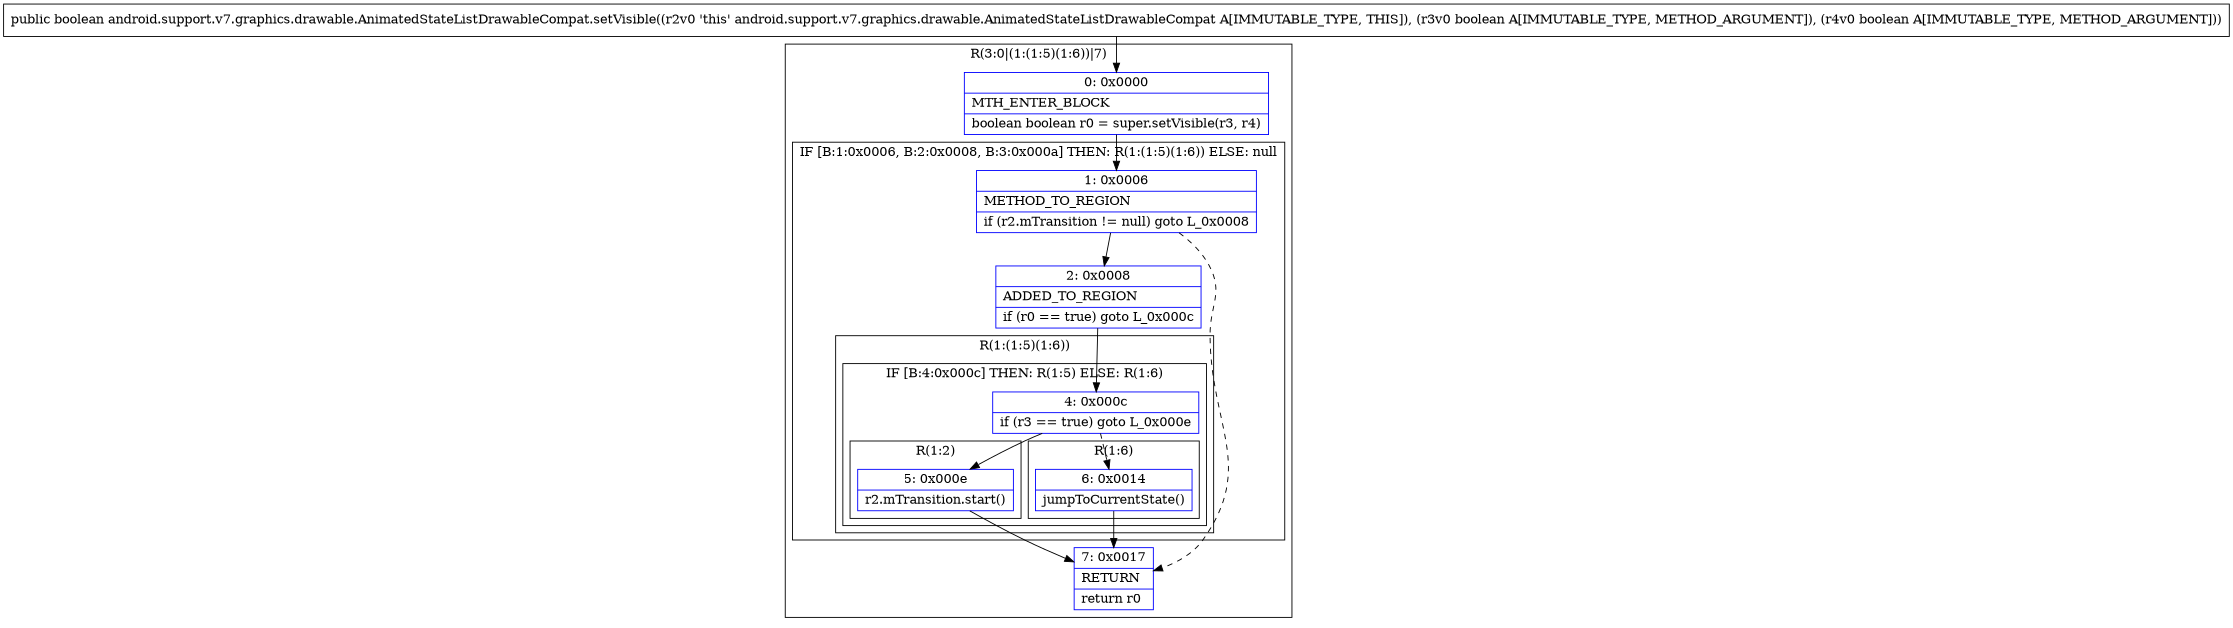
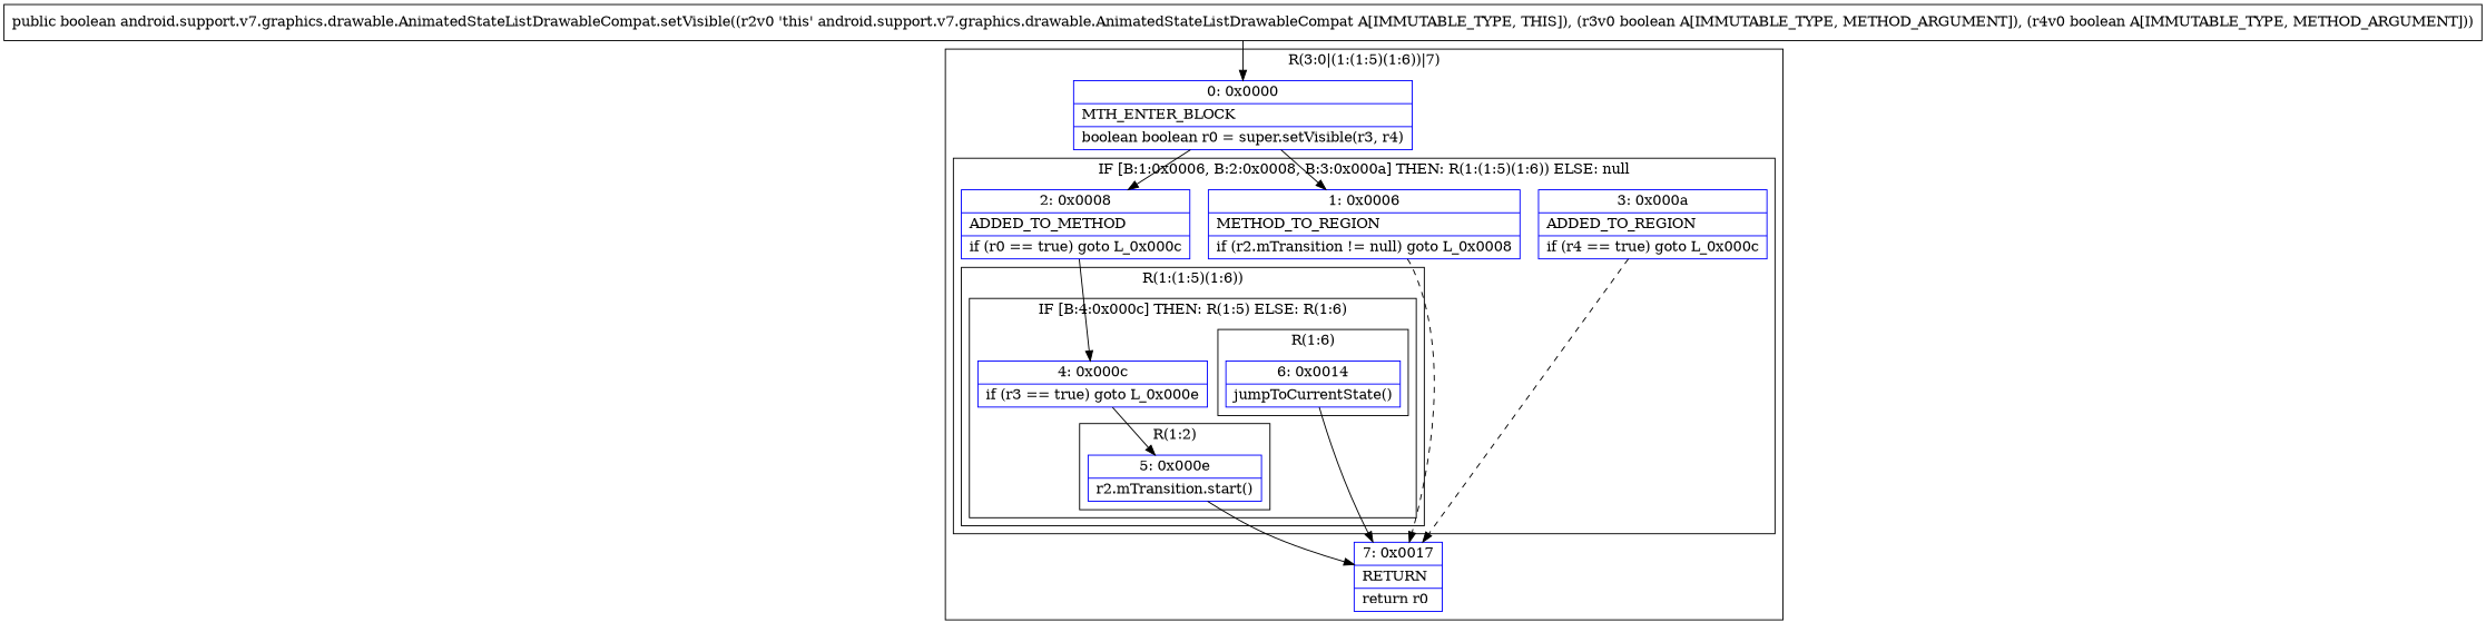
  digraph {
    node [color=blue shape=record]
    n1 [label="{5\:\ 0x000e|r2.mTransition.start()\l}"]
    n2 [label="{6\:\ 0x0014|jumpToCurrentState()\l}"]
    n3 [label="{4\:\ 0x000c|if (r3 == true) goto L_0x000e\l}"]
    n4 [label="{1\:\ 0x0006|METHOD_TO_REGION\l|if (r2.mTransition != null) goto L_0x0008\l}"]
-   n5 [label="{2\:\ 0x0008|ADDED_TO_REGION\l|if (r0 == true) goto L_0x000c\l}"]
+   n5 [label="{2\:\ 0x0008|ADDED_TO_METHOD\l|if (r0 == true) goto L_0x000c\l}"]
+   n6 [label="{3\:\ 0x000a|ADDED_TO_REGION\l|if (r4 == true) goto L_0x000c\l}"]
    n7 [label="{0\:\ 0x0000|MTH_ENTER_BLOCK\l|boolean boolean r0 = super.setVisible(r3, r4)\l}"]
    n8 [label="{7\:\ 0x0017|RETURN\l|return r0\l}"]
    n9 [label="{public boolean android.support.v7.graphics.drawable.AnimatedStateListDrawableCompat.setVisible((r2v0 'this' android.support.v7.graphics.drawable.AnimatedStateListDrawableCompat A[IMMUTABLE_TYPE, THIS]), (r3v0 boolean A[IMMUTABLE_TYPE, METHOD_ARGUMENT]), (r4v0 boolean A[IMMUTABLE_TYPE, METHOD_ARGUMENT])) }" color=""]
    subgraph cluster_1 {
      label="R(3:0|(1:(1:5)(1:6))|7)"
      n7
      n8
      subgraph cluster_2 {
        label="IF [B:1:0x0006, B:2:0x0008, B:3:0x000a] THEN: R(1:(1:5)(1:6)) ELSE: null"
        n4
        n5
+       n6
        subgraph cluster_3 {
          label="R(1:(1:5)(1:6))"
          subgraph cluster_4 {
            label="IF [B:4:0x000c] THEN: R(1:5) ELSE: R(1:6)"
            n3
            subgraph cluster_5 {
              label="R(1:2)"
              n1
            }
            subgraph cluster_6 {
              label="R(1:6)"
              n2
            }
          }
        }
      }
    }
    n1 -> n8
    n2 -> n8
    n3 -> n1
-   n3 -> n2 [style=dashed]
-   n4 -> n5
+   n7 -> n5
    n4 -> n8 [style=dashed]
    n5 -> n3
+   n6 -> n8 [style=dashed]
    n7 -> n4
    n9 -> n7
  }
